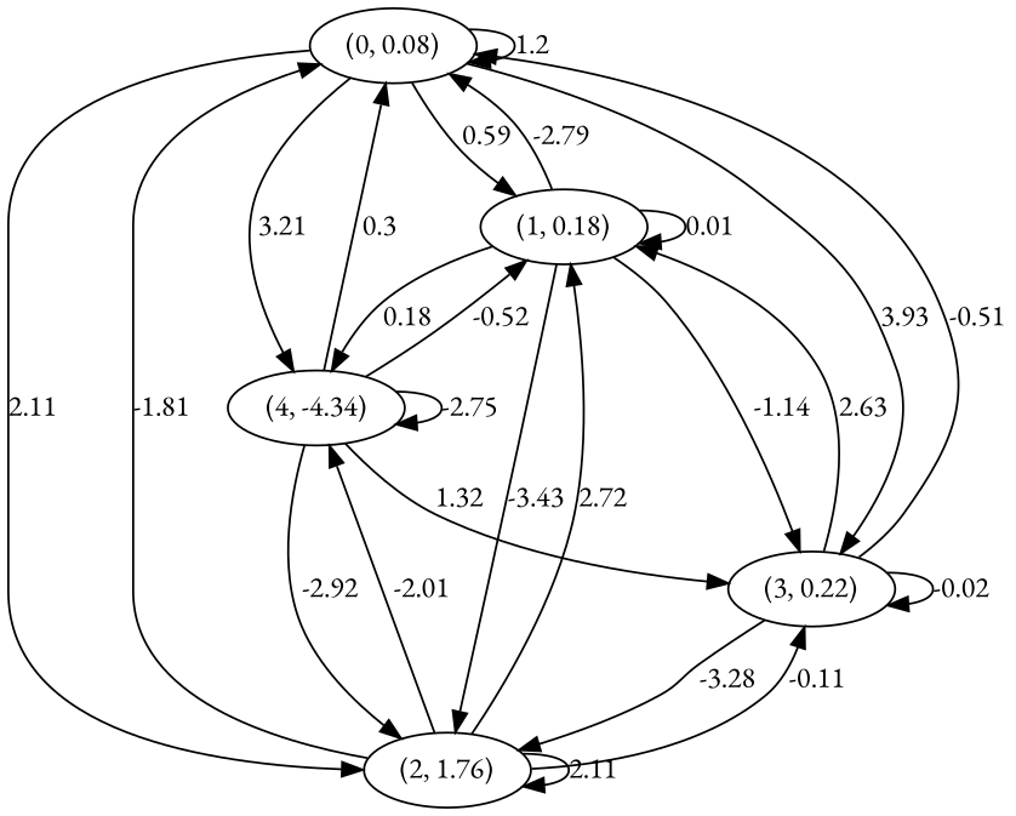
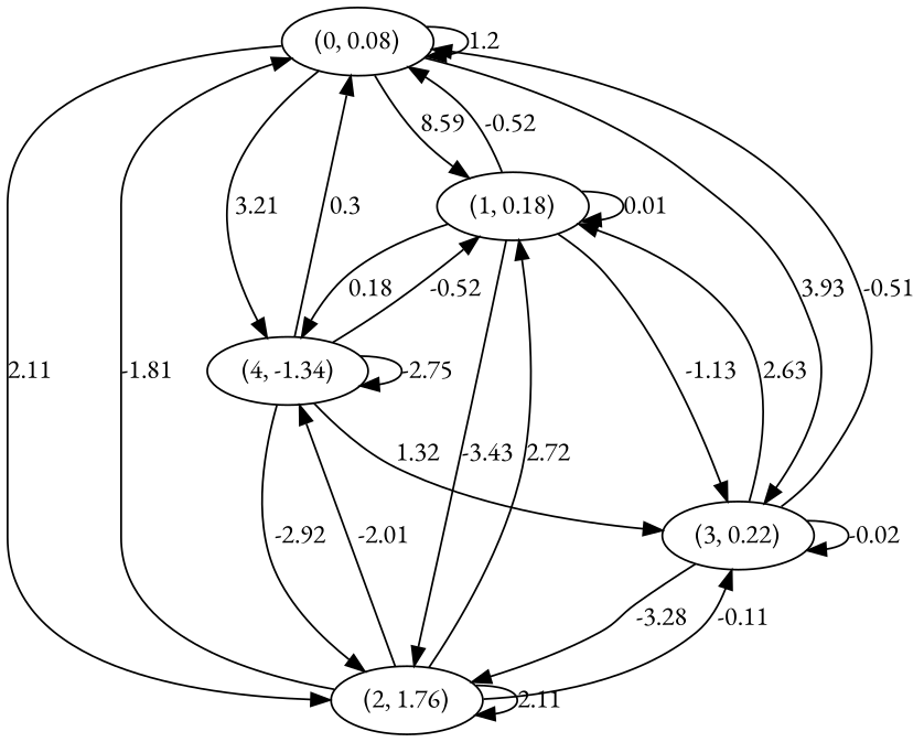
  digraph {
    fontname="EB Garamond"
    node [fontname="EB Garamond"]
    edge [fontname="EB Garamond"]
    n1 [label="(0, 0.08)"]
    n2 [label="(1, 0.18)"]
    n3 [label="(2, 1.76)"]
    n4 [label="(3, 0.22)"]
-   n5 [label="(4, -4.34)"]
+   n5 [label="(4, -1.34)"]
    n1 -> n1 [label=1.2]
-   n1 -> n2 [label=0.59]
+   n1 -> n2 [label=8.59]
    n1 -> n3 [label=2.11]
    n1 -> n4 [label=3.93]
    n1 -> n5 [label=3.21]
-   n2 -> n1 [label=-2.79]
+   n2 -> n1 [label=-0.52]
    n2 -> n2 [label=0.01]
    n2 -> n3 [label=-3.43]
-   n2 -> n4 [label=-1.14]
+   n2 -> n4 [label=-1.13]
    n2 -> n5 [label=0.18]
    n3 -> n1 [label=-1.81]
    n3 -> n2 [label=2.72]
    n3 -> n3 [label=2.11]
    n3 -> n4 [label=-0.11]
    n3 -> n5 [label=-2.01]
    n4 -> n1 [label=-0.51]
    n4 -> n2 [label=2.63]
    n4 -> n3 [label=-3.28]
    n4 -> n4 [label=-0.02]
    n5 -> n1 [label=0.3]
    n5 -> n2 [label=-0.52]
    n5 -> n3 [label=-2.92]
    n5 -> n4 [label=1.32]
    n5 -> n5 [label=-2.75]
  }
